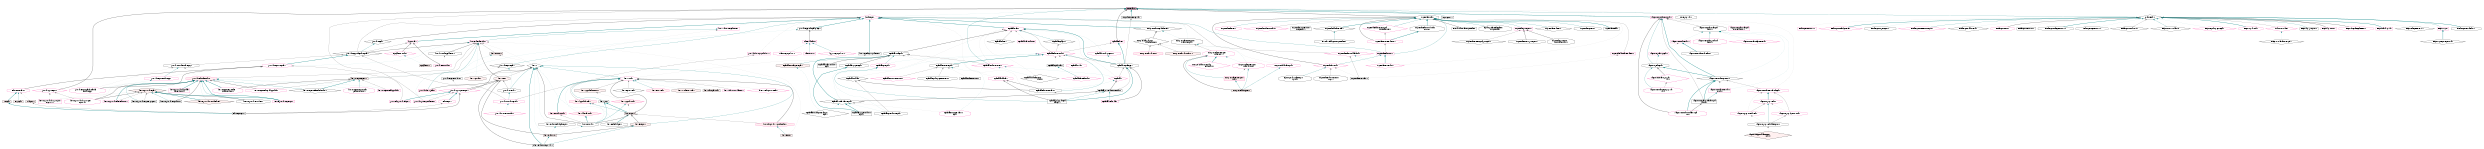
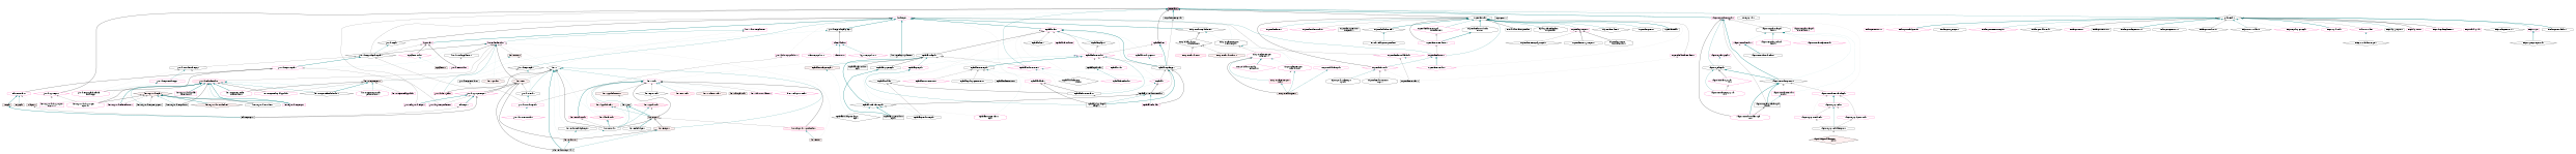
  digraph {
    node [color=black fillcolor=white fontname=Helvetica fontsize=10 shape=octagon style=filled]
    edge [color=gray40 dir=back fontname=Helvetica fontsize=10 labelfontname=Helvetica labelfontsize=10 style=solid]
    n1 [color=deeppink fillcolor=grey60 fontcolor=black height=0.2 label="StructView.h" shape=note width=0.4]
    n2 [color=deeppink height=0.2 label="AnimNextAnimGraph.h" shape=diamond width=0.4]
    n3 [color=deeppink height=0.2 label="AnimNextAnimGraphSettings.h" shape=note width=0.4]
    n4 [height=0.2 label="IGraphFactory.h" shape=note width=0.4]
    n5 [height=0.2 label="InstancedStructContainer.h" shape=note width=0.4]
    n6 [color=deeppink height=0.2 label="MetasoundFrontendController.h" shape=note width=0.4]
    n7 [color=deeppink height=0.2 label="PropertyBag.h" shape=diamond width=0.4]
    n8 [color=deeppink height=0.2 label="StateTreePropertyBindings.h" shape=diamond width=0.4]
    n9 [height=0.2 label="SmartObjectTypes.h" width=0.4]
    n10 [color=deeppink height=0.2 label="StateTreeEvents.h" shape=note width=0.4]
    n11 [height=0.2 label="StructArrayView.h" width=0.4]
    n12 [height=0.2 label="ValueOrBBKey.h" shape=diamond width=0.4]
    n13 [color=deeppink height=0.2 label="RigUnit_AnimNextRunAnimation\lGraph_v1.h" shape=note width=0.4]
    n14 [color=deeppink height=0.2 label="RigUnit_AnimNextRunAnimation\lGraph_v2.h" width=0.4]
    n15 [height=0.2 label="StateTreeInstanceData.h" width=0.4]
    n16 [height=0.2 label="MetasoundAssetBase.h" width=0.4]
    n17 [height=0.2 label="MetasoundFrontendTransform.h" shape=diamond width=0.4]
    n18 [height=0.2 label="MetasoundFrontendNodeTemplate\lReroute.h" shape=note width=0.4]
    n19 [color=deeppink height=0.2 label="MetasoundFrontendNodeTemplate\lInput.h" width=0.4]
    n20 [color=deeppink height=0.2 label="MetasoundFrontendSourceInterface.h" width=0.4]
    n21 [color=deeppink height=0.2 label="MetasoundFrontendInterface\lBindingRegistry.h" shape=note width=0.4]
    n22 [height=0.2 label="MetasoundFrontendInterface\lRegistry.h" width=0.4]
    n23 [height=0.2 label="AnimNextDataInterfaceInstance.h" shape=diamond width=0.4]
    n24 [height=0.2 label="AnimNextDataInterfacePayload.h" shape=note width=0.4]
    n25 [height=0.2 label="AnimNextGraphState.h" shape=diamond width=0.4]
    n26 [color=deeppink height=0.2 label="AnimNextPublicVariablesProxy.h" shape=note width=0.4]
    n27 [height=0.2 label="AnimNextTrace.h" shape=diamond width=0.4]
    n28 [height=0.2 label="DisplayClusterConfiguration\lTypes_Upscaler.h" width=0.4]
    n29 [height=0.2 label="DisplayClusterUpscalerSettings.h" shape=diamond width=0.4]
    n30 [color=deeppink height=0.2 label="ParamType.h" shape=note width=0.4]
    n31 [color=deeppink height=0.2 label="RigVMMemoryStorageStruct.h" shape=note width=0.4]
    n32 [height=0.2 label="RigVMTraitDefaultValueStruct.h" shape=note width=0.4]
    n33 [color=deeppink height=0.2 label="SmartObjectDefinition.h" shape=note width=0.4]
    n34 [color=deeppink height=0.2 label="SmartObjectDefinitionReference.h" shape=diamond width=0.4]
    n35 [color=deeppink height=0.2 label="StateTreeReference.h" width=0.4]
    n36 [color=deeppink height=0.2 label="StateTreeTypes.h" width=0.4]
    n37 [color=deeppink height=0.2 label="StateTree.h" shape=diamond width=0.4]
    n38 [height=0.2 label="StateTreeNodeDescription\lHelpers.h" shape=diamond width=0.4]
    n39 [color=deeppink height=0.2 label="SmartObjectComponent.h" shape=diamond width=0.4]
    n40 [color=deeppink height=0.2 label="SmartObjectRuntime.h" shape=diamond width=0.4]
    n41 [height=0.2 label="EnvQueryItemType_SmartObject.h" shape=note width=0.4]
    n42 [height=0.2 label="GameplayDebuggerCategory\l_SmartObject.h" width=0.4]
    n43 [color=deeppink height=0.2 label="SmartObjectAnnotation.h" shape=note width=0.4]
    n44 [color=deeppink height=0.2 label="SmartObjectBindingCollection.h" width=0.4]
    n45 [height=0.2 label="SmartObjectCollection.h" shape=diamond width=0.4]
    n46 [color=deeppink height=0.2 label="SmartObjectDefinitionBindable\lStructDescriptor.h" shape=diamond width=0.4]
    n47 [height=0.2 label="SmartObjectDefinitionProperty\lBinding.h" width=0.4]
    n48 [height=0.2 label="SmartObjectHashGrid.h" width=0.4]
    n49 [height=0.2 label="SmartObjectOctree.h" shape=note width=0.4]
    n50 [color=deeppink height=0.2 label="SmartObjectPersistentCollection.h" shape=note width=0.4]
    n51 [height=0.2 label="SmartObjectRequestTypes.h" shape=diamond width=0.4]
    n52 [color=deeppink height=0.2 label="SmartObjectSettings.h" width=0.4]
    n53 [color=deeppink height=0.2 label="SmartObjectUserComponent.h" shape=diamond width=0.4]
    n54 [height=0.2 label="SmartObjectWorldCondition\lSlotTagQuery.h" shape=note width=0.4]
    n55 [color=deeppink height=0.2 label="StateTreeExecutionTypes.h" shape=diamond width=0.4]
    n56 [height=0.2 label="BTDecorator_ConeCheck.h" width=0.4]
    n57 [color=deeppink height=0.2 label="BTDecorator_Cooldown.h" shape=note width=0.4]
    n58 [color=deeppink height=0.2 label="BTDecorator_DoesPathExist.h" shape=diamond width=0.4]
    n59 [height=0.2 label="BTDecorator_IsAtLocation.h" width=0.4]
    n60 [color=deeppink height=0.2 label="BTDecorator_IsBBEntryOfClass.h" shape=diamond width=0.4]
    n61 [height=0.2 label="BTDecorator_KeepInCone.h" shape=diamond width=0.4]
    n62 [color=deeppink height=0.2 label="BTDecorator_Loop.h" width=0.4]
    n63 [height=0.2 label="BTDecorator_LoopUntil.h" shape=note width=0.4]
    n64 [height=0.2 label="BTDecorator_SetTagCooldown.h" width=0.4]
    n65 [height=0.2 label="BTDecorator_TagCooldown.h" width=0.4]
    n66 [height=0.2 label="BTDecorator_TimeLimit.h" shape=diamond width=0.4]
    n67 [height=0.2 label="BTTask_FinishWithResult.h" shape=diamond width=0.4]
    n68 [color=deeppink height=0.2 label="BTTask_GameplayTaskBase.h" shape=diamond width=0.4]
    n69 [color=deeppink height=0.2 label="BTTask_MakeNoise.h" width=0.4]
    n70 [color=deeppink height=0.2 label="TimeLimit_MoveTo.h" shape=diamond width=0.4]
    n71 [height=0.2 label="BTTask_PlayAnimation.h" shape=note width=0.4]
    n72 [color=deeppink height=0.2 label="BTTask_PlaySound.h" shape=note width=0.4]
    n73 [color=deeppink height=0.2 label="BTTask_RotateToFaceBBEntry.h" width=0.4]
    n74 [color=deeppink height=0.2 label="BTTask_SetKeyValue.h" shape=note width=0.4]
    n75 [height=0.2 label="BTTask_SetTagCooldown.h" shape=diamond width=0.4]
    n76 [color=deeppink height=0.2 label="BTTask_Wait.h" shape=note width=0.4]
    n77 [height=0.2 label="StateTreeAsyncExecutionContext.h" shape=note width=0.4]
    n78 [color=deeppink height=0.2 label="StateTreePropertyRef.h" shape=note width=0.4]
    n79 [height=0.2 label="StateTreeRunParallelState\lTreeTask.h" shape=note width=0.4]
    n80 [height=0.2 label="StateTreeExecutionContext.h" width=0.4]
    n81 [height=0.2 label="StateTreeNodeBlueprintBase.h" shape=diamond width=0.4]
    n82 [color=deeppink height=0.2 label="StateTreeConditionBlueprint\lBase.h" width=0.4]
    n83 [height=0.2 label="StateTreeConsiderationBlueprint\lBase.h" shape=diamond width=0.4]
    n84 [height=0.2 label="StateTreeEvaluatorBlueprint\lBase.h" shape=note width=0.4]
    n85 [height=0.2 label="StateTreeTaskBlueprintBase.h" width=0.4]
    n86 [color=deeppink height=0.2 label="MetasoundFrontendAnalyzer\lView.h" shape=diamond width=0.4]
    n87 [color=deeppink height=0.2 label="MetasoundFrontendGraphAnalyzer\lView.h" width=0.4]
    n88 [color=deeppink height=0.2 label="MetasoundFrontendDocument\lBuilder.h" shape=note width=0.4]
    n89 [color=deeppink height=0.2 label="MetasoundArrayNodes.h" width=0.4]
    n90 [color=deeppink height=0.2 label="MetasoundArrayRandomNode.h" width=0.4]
    n91 [color=deeppink height=0.2 label="MetasoundArrayShuffleNode.h" width=0.4]
    n92 [color=deeppink height=0.2 label="MetasoundFrontendArchetype\lRegistry.h" width=0.4]
    n93 [color=deeppink height=0.2 label="MetasoundFrontendQuery.h" shape=note width=0.4]
    n94 [color=deeppink height=0.2 label="MetasoundFrontendSearchEngine.h" shape=diamond width=0.4]
    n95 [height=0.2 label="MetasoundArrayNodesRegistration.h" width=0.4]
    n96 [fillcolor="#FFF0F0" height=0.2 label="MetasoundDataTypeRegistration\lMacro.h" shape=diamond width=0.4]
    n97 [color=deeppink height=0.2 label="MetasoundAssetManager.h" shape=note width=0.4]
    n98 [height=0.2 label="MetasoundFrontendQuerySteps.h" width=0.4]
    n99 [color=deeppink height=0.2 label="AnimNextGraphInstance.h" width=0.4]
    n100 [height=0.2 label="AnimNextModuleContextData.h" width=0.4]
    n101 [color=deeppink height=0.2 label="AnimNextModuleInstance.h" width=0.4]
    n102 [color=deeppink height=0.2 label="IBlendStack.h" width=0.4]
    n103 [color=deeppink height=0.2 label="InjectionRequest.h" shape=note width=0.4]
    n104 [height=0.2 label="AnimNextGraphEntryPoint.h" shape=note width=0.4]
    n105 [height=0.2 label="AnimNextModule.h" width=0.4]
    n106 [color=deeppink height=0.2 label="DisplayClusterConfiguration\lTypes_ICVFX.h" width=0.4]
    n107 [color=deeppink height=0.2 label="DisplayClusterConfiguration\lTypes_Viewport.h" width=0.4]
    n108 [height=0.2 label="DisplayClusterViewport\l_RenderSettings.h" shape=diamond width=0.4]
    n109 [color=deeppink height=0.2 label="AnimNextComponent.h" shape=note width=0.4]
    n110 [color=deeppink height=0.2 label="DataRegistryTypes.h" shape=diamond width=0.4]
    n111 [height=0.2 label="RigVM.h" shape=diamond width=0.4]
    n112 [color=deeppink height=0.2 label="RigVMExecuteContext.h" shape=note width=0.4]
    n113 [color=deeppink height=0.2 label="RigVMNode.h" width=0.4]
    n114 [height=0.2 label="SmartObjectSubsystem.h" shape=note width=0.4]
    n115 [height=0.2 label="StateTreeDebug.h" shape=diamond width=0.4]
    n116 [color=deeppink height=0.2 label="StateTreeIndexTypes.cpp" shape=note width=0.4]
    n117 [height=0.2 label="StateTreeNodeBase.h" width=0.4]
    n118 [height=0.2 label="StateTreeNodeRef.h" shape=diamond width=0.4]
    n119 [color=deeppink height=0.2 label="StateTreeRuntimeValidation.h" width=0.4]
    n120 [height=0.2 label="StateTreeStatePath.h" shape=diamond width=0.4]
    n121 [color=deeppink height=0.2 label="AnimNextGraphContextData.h" width=0.4]
    n122 [color=deeppink height=0.2 label="AnimNextGraphLatentProperties\lContextData.h" width=0.4]
    n123 [color=deeppink height=0.2 label="AnimNode_AnimNextGraph.h" shape=note width=0.4]
    n124 [color=deeppink height=0.2 label="ExecutionContext.h" width=0.4]
    n125 [color=deeppink fillcolor="#FFF0F0" height=0.2 label="AnimNextExecuteContext.h" width=0.4]
    n126 [color=deeppink height=0.2 label="AnimNextWorldSubsystem.h" shape=diamond width=0.4]
    n127 [fillcolor="#FFF0F0" height=0.2 label="IEvaluate.h" shape=note width=0.4]
    n128 [fillcolor="#FFF0F0" height=0.2 label="IHierarchy.h" shape=note width=0.4]
    n129 [fillcolor="#FFF0F0" height=0.2 label="IUpdate.h" shape=note width=0.4]
    n130 [height=0.2 label="BlendStackTrait.h" shape=note width=0.4]
    n131 [fillcolor="#FFF0F0" height=0.2 label="RigUnit_AnimNextBase.h" shape=diamond width=0.4]
    n132 [color=deeppink height=0.2 label="RigUnit_AnimNextBeginExecution.h" shape=note width=0.4]
    n133 [height=0.2 label="RigUnit_AnimNextGraphEvaluator.h" shape=note width=0.4]
    n134 [height=0.2 label="RigUnit_AnimNextGraphRoot.h" shape=note width=0.4]
    n135 [fillcolor="#FFF0F0" height=0.2 label="RigUnit_AnimNextModuleEvents.h" shape=diamond width=0.4]
    n136 [height=0.2 label="RigUnit_AnimNextShimRoot.h" width=0.4]
    n137 [color=deeppink height=0.2 label="RigUnit_AnimNextTraitStack.h" shape=note width=0.4]
    n138 [color=deeppink height=0.2 label="RigUnit_AnimNextParameter\lBeginExecution.h" shape=note width=0.4]
    n139 [color=deeppink height=0.2 label="RigVMDispatch_CallHoisted\lAccessorFunction.h" width=0.4]
    n140 [color=deeppink height=0.2 label="RigVMDispatch_CallObject\lAccessorFunction.h" width=0.4]
    n141 [color=deeppink height=0.2 label="RigVMDispatch_GetLayerParameter.h" width=0.4]
    n142 [height=0.2 label="RigVMDispatch_GetObjectProperty.h" shape=diamond width=0.4]
    n143 [color=deeppink height=0.2 label="RigVMDispatch_GetParameter.h" shape=note width=0.4]
    n144 [color=deeppink height=0.2 label="InjectionCallbackProxy.h" width=0.4]
    n145 [color=deeppink height=0.2 label="InjectionUtils.h" shape=note width=0.4]
    n146 [color=deeppink height=0.2 label="PlayAnimCallbackProxy.h" shape=diamond width=0.4]
    n147 [color=deeppink height=0.2 label="AnimNextAnimationGraph.h" shape=diamond width=0.4]
    n148 [color=deeppink fillcolor="#FFF0F0" height=0.2 label="DisplayClusterConfiguration\lTypes.h" shape=note width=0.4]
    n149 [fillcolor="#FFF0F0" height=0.2 label="DisplayClusterRootActor.h" shape=note width=0.4]
    n150 [color=deeppink height=0.2 label="DisplayClusterICVFXCamera\lComponent.h" shape=diamond width=0.4]
    n151 [color=deeppink height=0.2 label="DisplayClusterRenderFrame.h" width=0.4]
    n152 [color=deeppink fillcolor="#FFF0F0" height=0.2 label="IDisplayClusterViewport.h" width=0.4]
    n153 [fillcolor="#FFF0F0" height=0.2 label="IDisplayClusterViewportProxy.h" width=0.4]
    n154 [fillcolor="#FFF0F0" height=0.2 label="DataRegistry.h" shape=note width=0.4]
    n155 [fillcolor="#FFF0F0" height=0.2 label="RigVMBlueprint.h" shape=note width=0.4]
    n156 [height=0.2 label="SRigVMExecutionStackView.h" shape=note width=0.4]
    n157 [height=0.2 label="RigVMBlueprintGeneratedClass.h" width=0.4]
    n158 [height=0.2 label="RigVMCodeGenerator.h" width=0.4]
    n159 [height=0.2 label="RigVMCompiler.h" width=0.4]
    n160 [fillcolor="#FFF0F0" height=0.2 label="RigVMEdGraph.h" width=0.4]
    n161 [fillcolor="#FFF0F0" height=0.2 label="RigVMHost.h" width=0.4]
    n162 [fillcolor="#FFF0F0" height=0.2 label="RigVMNativized.h" width=0.4]
    n163 [color=deeppink fillcolor="#FFF0F0" height=0.2 label="AnimNextRigVMAsset.h" shape=note width=0.4]
    n164 [fillcolor="#FFF0F0" height=0.2 label="RigVMEditor.h" shape=note width=0.4]
    n165 [fillcolor="#FFF0F0" height=0.2 label="RigVMDispatchFactory.h" shape=note width=0.4]
    n166 [fillcolor="#FFF0F0" height=0.2 label="RigVMFunction.h" shape=note width=0.4]
    n167 [height=0.2 label="RigVMRuntimeDataRegistry.h" width=0.4]
    n168 [height=0.2 label="RigVMAST.h" shape=note width=0.4]
    n169 [fillcolor="#FFF0F0" height=0.2 label="RigVMGraph.h" shape=note width=0.4]
    n170 [color=deeppink fillcolor="#FFF0F0" height=0.2 label="RigVMDetailsViewWrapperObject.h" width=0.4]
    n171 [height=0.2 label="RigVMBranchNode.h" shape=diamond width=0.4]
    n172 [color=deeppink fillcolor="#FFF0F0" height=0.2 label="RigVMCommentNode.h" shape=note width=0.4]
    n173 [color=deeppink fillcolor="#FFF0F0" height=0.2 label="RigVMEnumNode.h" width=0.4]
    n174 [fillcolor="#FFF0F0" height=0.2 label="RigVMInvokeEntryNode.h" width=0.4]
    n175 [color=deeppink fillcolor="#FFF0F0" height=0.2 label="RigVMParameterNode.h" width=0.4]
    n176 [color=deeppink fillcolor="#FFF0F0" height=0.2 label="RigVMRerouteNode.h" shape=diamond width=0.4]
    n177 [fillcolor="#FFF0F0" height=0.2 label="RigVMTemplateNode.h" shape=note width=0.4]
    n178 [color=deeppink height=0.2 label="RigVMUserWorkflowRegistry.h" shape=note width=0.4]
    n179 [fillcolor="#FFF0F0" height=0.2 label="RigVMVariableDescription.h" width=0.4]
    n180 [color=deeppink height=0.2 label="SRigVMNodeLayoutWidget.h" shape=diamond width=0.4]
    n181 [color=deeppink fillcolor="#FFF0F0" height=0.2 label="RigVMVariableNode.h" shape=diamond width=0.4]
    n182 [height=0.2 label="BlackboardKeyType_SOClaim\lHandle.h" width=0.4]
    n183 [height=0.2 label="SmartObjectBlueprintFunction\lLibrary.h" width=0.4]
    n184 [height=0.2 label="StateTreeConditionBase.h" width=0.4]
    n185 [color=deeppink height=0.2 label="StateTreeLinker.h" width=0.4]
    n186 [color=deeppink height=0.2 label="StateTreeTaskBase.h" width=0.4]
    n187 [height=0.2 label="StateTreeTraceTypes.h" shape=note width=0.4]
    n188 [fillcolor="#FFF0F0" height=0.2 label="StateTreeConsiderationBase.h" width=0.4]
    n189 [height=0.2 label="StateTreeEvaluatorBase.h" width=0.4]
    n190 [height=0.2 label="StateTreePropertyFunction\lBase.h" shape=note width=0.4]
    n191 [color=deeppink height=0.2 label="StateTreeCommonConditions.h" shape=diamond width=0.4]
    n192 [height=0.2 label="StateTreeGameplayTagConditions.h" width=0.4]
    n193 [height=0.2 label="StateTreeObjectConditions.h" shape=note width=0.4]
    n194 [color=deeppink height=0.2 label="StateTreeDebuggerTypes.h" shape=diamond width=0.4]
    n195 [height=0.2 label="SmartObjectAnnotation\l_SlotUserCollision.h" width=0.4]
    n196 [height=0.2 label="SmartObjectSlotEntranceAnnotation.h" shape=diamond width=0.4]
    n197 [height=0.2 label="SmartObjectSlotLinkAnnotation.h" width=0.4]
    n198 [height=0.2 label="EnvQueryGenerator_SmartObjects.h" width=0.4]
    n199 [height=0.2 label="BTTask_MoveDirectlyToward.h" shape=diamond width=0.4]
    n200 [height=0.2 label="BTTask_WaitBlackboardTime.h" shape=diamond width=0.4]
    n1 -> n2 [style=bold]
    n1 -> n3
    n1 -> n4 [color=teal]
    n1 -> n5 [color=teal style=bold]
    n1 -> n6 [color=teal style=bold]
    n1 -> n7 [color=teal style=dotted]
    n1 -> n8 [color=teal]
    n1 -> n9 [style=bold]
    n1 -> n10 [style=bold]
    n1 -> n11 [style=dotted]
    n1 -> n12 [color=teal]
    n2 -> n13 [style=dotted]
    n2 -> n14
    n5 -> n15
    n6 -> n16 [color=teal]
    n6 -> n17 [color=teal style=bold]
    n6 -> n18
    n6 -> n19 [style=bold]
    n6 -> n20 [style=dotted]
    n6 -> n21 [style=dotted]
    n6 -> n22
    n7 -> n23
    n7 -> n24 [color=teal style=bold]
    n7 -> n25 [color=teal]
    n7 -> n26 [style=dotted]
    n7 -> n27 [style=bold]
    n7 -> n28 [color=teal style=dotted]
    n7 -> n29 [color=teal style=bold]
    n7 -> n30 [color=teal style=bold]
    n7 -> n31 [style=dotted]
    n7 -> n32 [color=teal style=bold]
    n7 -> n33 [color=teal]
    n7 -> n34
    n7 -> n35 [style=dotted]
    n7 -> n36 [color=teal style=bold]
    n8 -> n37 [color=teal style=dotted]
    n8 -> n38 [color=teal style=dotted]
    n9 -> n33 [color=teal]
    n9 -> n39 [style=dotted]
    n9 -> n40 [style=bold]
    n9 -> n41 [style=bold]
    n9 -> n42 [color=teal]
    n9 -> n43 [color=teal]
    n9 -> n44 [style=bold]
    n9 -> n45 [color=teal]
    n9 -> n46 [color=teal]
    n9 -> n47 [color=teal style=bold]
    n9 -> n48 [color=teal]
    n9 -> n49 [color=teal style=bold]
    n9 -> n50
    n9 -> n51 [color=teal style=bold]
    n9 -> n52 [color=teal]
    n9 -> n53
    n9 -> n54 [color=teal style=dotted]
    n10 -> n15 [color=teal style=bold]
    n10 -> n55
    n12 -> n56 [color=teal style=bold]
    n12 -> n57 [style=dotted]
    n12 -> n58 [color=teal style=bold]
    n12 -> n59 [color=teal style=dotted]
    n12 -> n60 [color=teal]
    n12 -> n61 [color=teal style=dotted]
    n12 -> n62 [style=bold]
    n12 -> n63 [style=dotted]
    n12 -> n64 [color=teal style=bold]
    n12 -> n65 [color=teal style=dotted]
    n12 -> n66
    n12 -> n67 [color=teal]
    n12 -> n68 [color=teal style=dotted]
    n12 -> n69 [color=teal style=bold]
    n12 -> n70
    n12 -> n71 [color=teal]
    n12 -> n72 [style=bold]
    n12 -> n73 [style=bold]
-   n12 -> n74 [color=teal style=bold]
+   n12 -> n74 [color=teal style=dotted]
    n12 -> n75 [style=dotted]
    n12 -> n76 [color=teal]
    n15 -> n37
    n15 -> n77
    n15 -> n78 [style=bold]
    n15 -> n79 [color=teal style=bold]
    n16 -> n17 [color=teal style=bold]
    n16 -> n86 [style=bold]
    n16 -> n87 [color=teal]
    n17 -> n18 [color=teal style=bold]
    n17 -> n19 [color=teal style=bold]
    n17 -> n20
    n17 -> n88 [style=dotted]
    n18 -> n19 [style=bold]
    n20 -> n89 [color=teal style=bold]
    n20 -> n90
    n20 -> n91 [style=dotted]
    n22 -> n17 [color=teal style=dotted]
    n22 -> n88 [color=teal style=dotted]
    n22 -> n92 [color=teal]
    n22 -> n93 [color=teal style=dotted]
    n22 -> n94 [color=teal style=dotted]
    n23 -> n99 [color=teal style=bold]
    n23 -> n100
    n23 -> n101
    n24 -> n102 [color=teal style=dotted]
    n24 -> n103 [style=bold]
    n25 -> n104 [style=dotted]
    n25 -> n105 [color=teal style=dotted]
    n26 -> n101
    n27 -> n23 [color=teal]
    n28 -> n106
    n28 -> n107 [color=teal style=dotted]
    n29 -> n28 [color=teal style=dotted]
    n29 -> n108 [style=bold]
    n30 -> n23
    n30 -> n109 [style=bold]
    n30 -> n110 [style=bold]
    n31 -> n111 [style=dotted]
    n31 -> n112 [color=teal]
    n32 -> n113 [style=dotted]
    n33 -> n39 [color=teal style=bold]
    n33 -> n40 [color=teal]
    n34 -> n39 [color=teal style=dotted]
    n34 -> n114
    n35 -> n79 [style=bold]
    n35 -> n80 [style=bold]
    n36 -> n8 [style=dotted]
    n36 -> n15 [color=teal style=bold]
    n36 -> n37 [style=dotted]
    n36 -> n38 [style=dotted]
    n36 -> n55
    n36 -> n115
    n36 -> n116 [style=dotted]
    n36 -> n117 [style=bold]
    n36 -> n118 [style=dotted]
    n36 -> n119 [color=teal style=dotted]
    n36 -> n120 [color=teal]
    n37 -> n77 [style=bold]
    n37 -> n80 [color=teal style=dotted]
    n40 -> n114 [style=dotted]
    n40 -> n182 [color=teal]
    n40 -> n183
    n43 -> n195 [style=bold]
    n43 -> n196
    n43 -> n197 [style=bold]
    n44 -> n33
    n46 -> n44
    n47 -> n44 [color=teal style=bold]
    n50 -> n114 [style=dotted]
    n51 -> n198 [color=teal]
    n55 -> n15
    n55 -> n80 [color=teal]
    n55 -> n81 [color=teal style=dotted]
    n55 -> n184 [color=teal style=bold]
    n55 -> n185 [style=dotted]
    n55 -> n186 [color=teal style=dotted]
    n55 -> n187 [style=dotted]
    n70 -> n199 [color=teal style=dotted]
    n76 -> n200 [color=teal style=bold]
    n77 -> n78 [color=teal]
    n77 -> n79 [color=teal]
    n77 -> n81 [style=bold]
    n80 -> n78 [style=dotted]
    n81 -> n82 [style=dotted]
    n81 -> n83 [color=teal style=dotted]
    n81 -> n84 [color=teal style=bold]
    n81 -> n85 [color=teal style=dotted]
    n86 -> n87
    n88 -> n18 [color=teal]
    n89 -> n90 [style=dotted]
    n89 -> n91
    n89 -> n95 [color=teal]
    n90 -> n95
    n91 -> n95 [style=dotted]
    n93 -> n97 [style=dotted]
    n93 -> n98 [color=teal style=bold]
    n95 -> n96 [style=dotted]
    n97 -> n16 [color=teal style=dotted]
    n99 -> n121 [style=dotted]
    n99 -> n122 [style=bold]
    n99 -> n123
    n99 -> n124 [style=bold]
    n100 -> n121 [color=teal]
    n100 -> n122 [style=dotted]
    n100 -> n125 [style=dotted]
    n101 -> n126 [color=teal style=dotted]
    n102 -> n130
    n103 -> n144 [color=teal style=dotted]
    n103 -> n145 [color=teal]
    n103 -> n146 [color=teal]
    n104 -> n147 [style=dotted]
    n105 -> n101 [color=teal]
    n106 -> n107 [color=teal style=dotted]
    n106 -> n148 [color=teal]
    n106 -> n149 [style=bold]
    n106 -> n150 [color=teal style=bold]
    n107 -> n148 [style=dotted]
    n107 -> n149 [color=teal]
    n108 -> n151 [style=dotted]
    n108 -> n152
    n108 -> n153
    n110 -> n154 [color=teal style=dotted]
    n111 -> n105 [color=teal]
    n111 -> n113 [color=teal]
    n111 -> n147 [style=bold]
    n111 -> n155 [color=teal style=dotted]
    n111 -> n156 [color=teal style=bold]
    n111 -> n157 [color=teal style=dotted]
    n111 -> n158 [color=teal style=dotted]
    n111 -> n159 [style=bold]
    n111 -> n160 [color=teal]
    n111 -> n161
    n111 -> n162
    n112 -> n23 [style=bold]
    n112 -> n99 [color=teal style=dotted]
    n112 -> n111 [style=dotted]
    n112 -> n125
    n112 -> n161 [style=bold]
    n112 -> n162 [color=teal style=dotted]
    n112 -> n163 [color=teal]
    n112 -> n164 [style=dotted]
    n112 -> n165
    n112 -> n166
    n112 -> n167 [style=bold]
    n113 -> n168 [color=teal]
    n113 -> n169 [style=bold]
    n113 -> n170 [style=bold]
    n113 -> n171
    n113 -> n172 [color=teal style=bold]
    n113 -> n173 [color=teal]
    n113 -> n174 [color=teal style=dotted]
    n113 -> n175
    n113 -> n176 [color=teal style=dotted]
    n113 -> n177 [color=teal style=dotted]
    n113 -> n178
    n113 -> n179
    n113 -> n180 [style=dotted]
    n117 -> n8
    n117 -> n80 [style=dotted]
    n117 -> n81 [color=teal style=bold]
    n117 -> n184 [style=dotted]
    n117 -> n186 [color=teal]
    n117 -> n188 [color=teal]
    n117 -> n189 [style=bold]
    n117 -> n190 [style=bold]
    n118 -> n80 [style=bold]
    n118 -> n85
    n119 -> n15 [color=teal style=dotted]
    n120 -> n55
    n121 -> n122 [color=teal style=dotted]
    n124 -> n127 [color=teal]
    n124 -> n128 [style=dotted]
    n124 -> n129 [color=teal style=bold]
    n125 -> n13 [style=dotted]
    n125 -> n14 [style=bold]
    n125 -> n131 [color=teal style=dotted]
    n125 -> n132 [color=teal style=bold]
    n125 -> n133 [color=teal]
    n125 -> n134 [style=bold]
    n125 -> n135 [color=teal style=dotted]
    n125 -> n136 [color=teal]
    n125 -> n137 [color=teal style=bold]
    n125 -> n138 [color=teal style=bold]
    n125 -> n139 [color=teal style=dotted]
    n125 -> n140 [color=teal style=bold]
    n125 -> n141 [style=bold]
    n125 -> n142 [color=teal]
    n125 -> n143 [color=teal style=dotted]
    n128 -> n130
    n129 -> n130 [color=teal style=bold]
    n131 -> n13 [style=dotted]
    n131 -> n14 [style=bold]
    n131 -> n132
    n131 -> n133
    n131 -> n134 [color=teal]
    n131 -> n135 [color=teal style=bold]
    n131 -> n136 [style=bold]
    n131 -> n137 [color=teal style=bold]
    n147 -> n3
    n147 -> n102 [color=teal style=bold]
    n147 -> n123 [color=teal style=bold]
    n147 -> n130 [style=bold]
    n148 -> n149 [color=teal]
    n151 -> n149 [color=teal]
    n155 -> n156 [color=teal]
    n157 -> n155 [color=teal style=dotted]
    n159 -> n155 [color=teal style=dotted]
    n160 -> n155 [style=bold]
    n160 -> n156 [color=teal]
    n161 -> n105
    n161 -> n147 [style=bold]
    n161 -> n155 [style=bold]
    n161 -> n156 [style=bold]
    n161 -> n163 [style=bold]
    n165 -> n139 [color=teal]
    n165 -> n140 [style=bold]
    n165 -> n141
    n165 -> n142 [color=teal style=bold]
    n165 -> n143
    n166 -> n111 [style=dotted]
    n166 -> n165 [color=teal style=dotted]
    n167 -> n109 [style=dotted]
    n168 -> n159 [color=teal]
    n168 -> n169 [color=teal style=bold]
    n169 -> n158 [color=teal style=bold]
    n169 -> n159 [style=bold]
    n169 -> n160 [style=bold]
    n169 -> n170
    n170 -> n164 [color=teal]
    n172 -> n159
    n175 -> n159 [style=dotted]
    n175 -> n169 [color=teal]
    n176 -> n159 [color=teal style=bold]
    n179 -> n181 [style=dotted]
    n181 -> n159 [color=teal]
    n181 -> n169 [style=dotted]
    n184 -> n82 [color=teal style=dotted]
    n184 -> n191
    n184 -> n192
    n184 -> n193 [style=dotted]
    n186 -> n79 [color=teal]
    n186 -> n85 [color=teal style=dotted]
    n187 -> n194 [color=teal]
    n188 -> n83 [color=teal style=dotted]
    n189 -> n84 [color=teal style=bold]
  }
